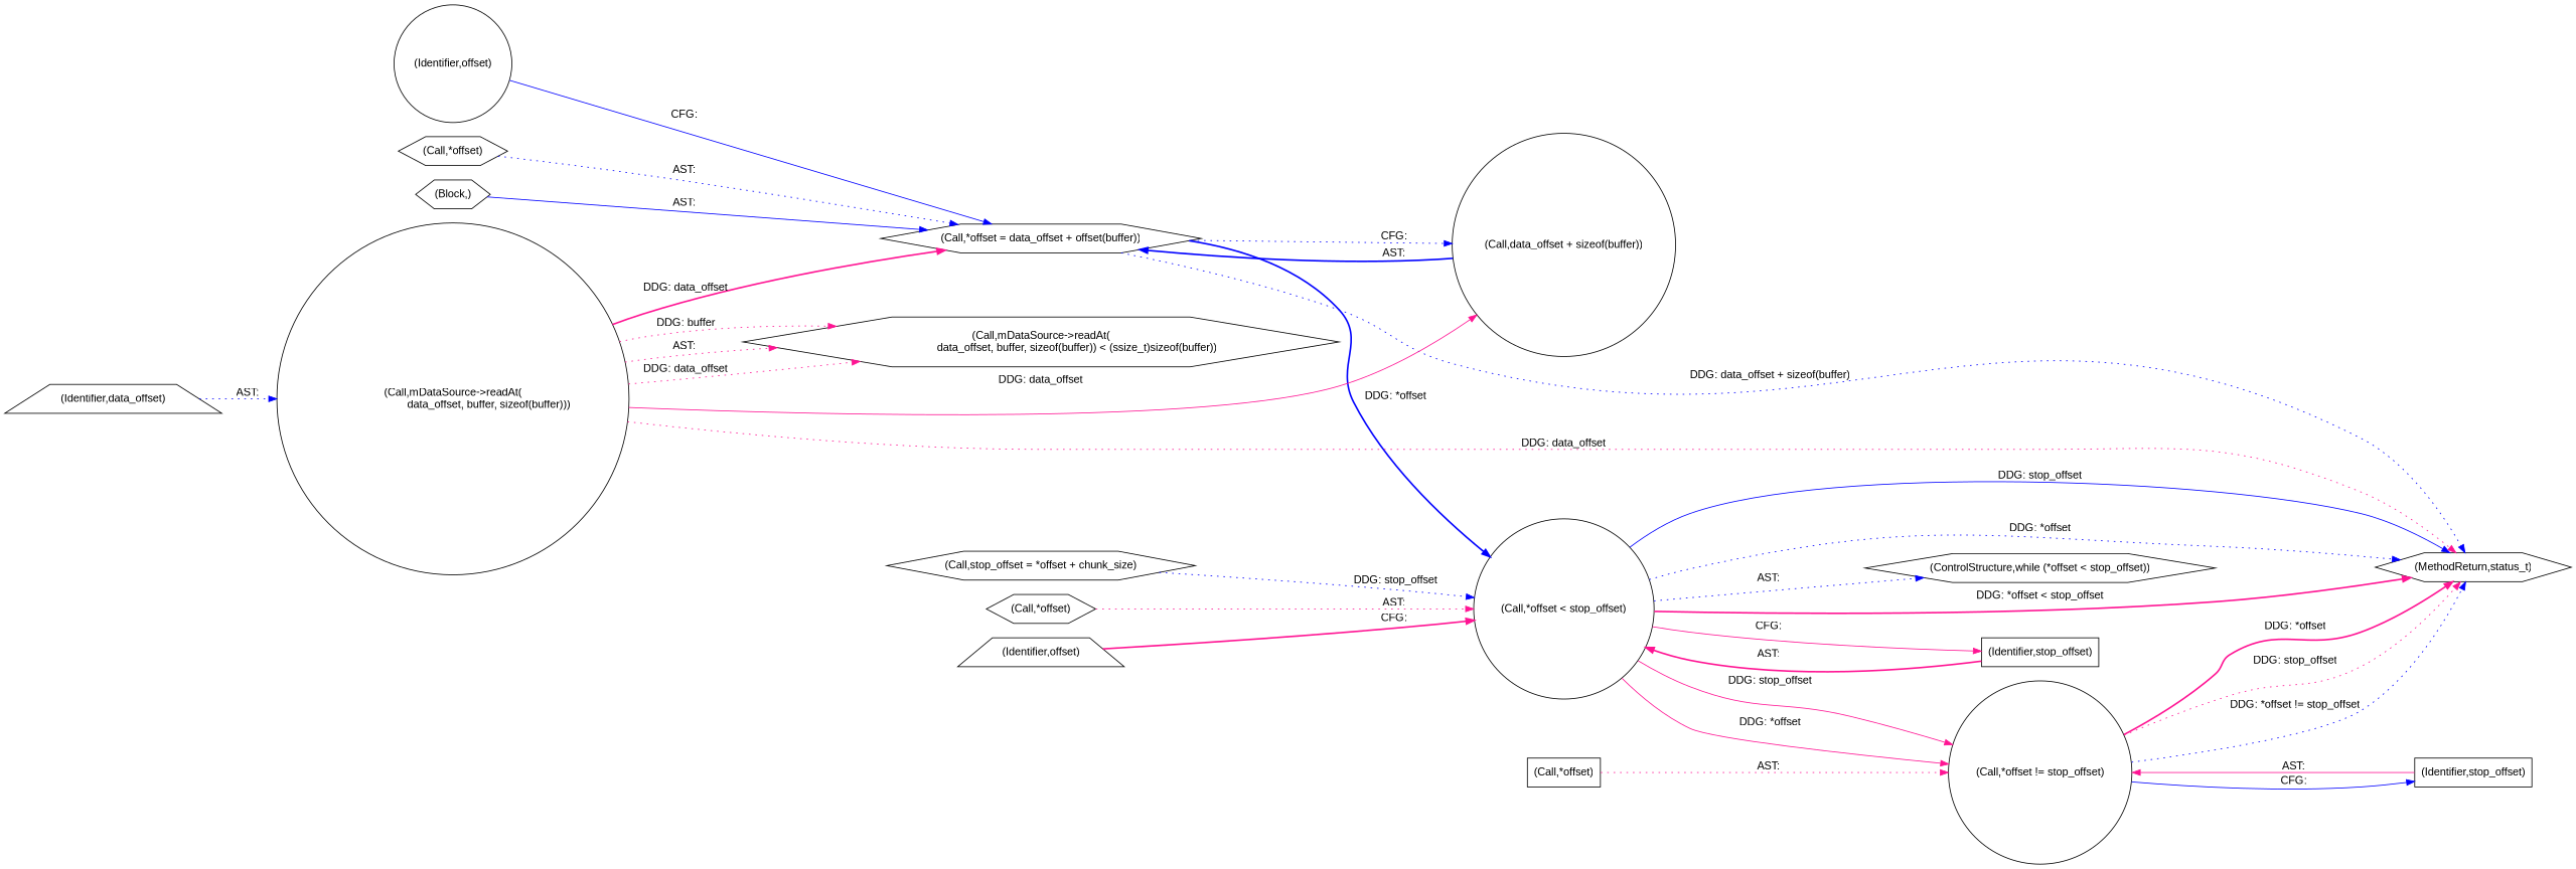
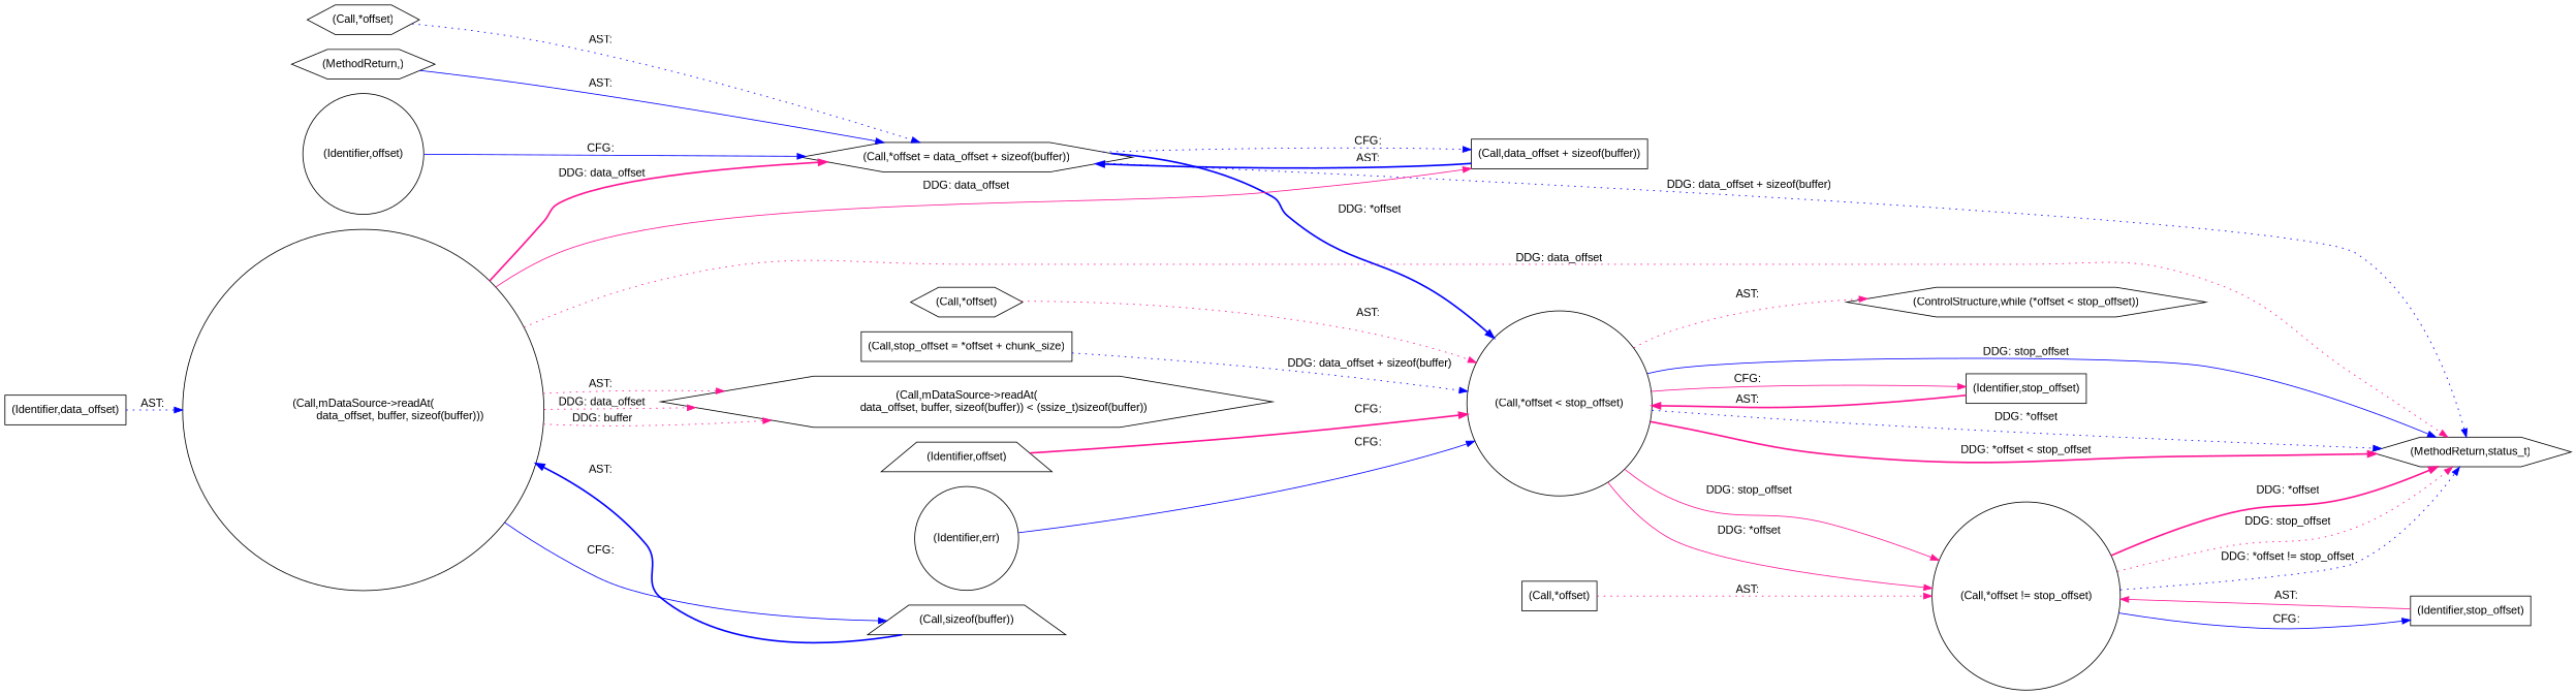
  digraph {
    fontname="Liberation Sans"
    rankdir=LR
    node [fontname="Liberation Sans" shape=hexagon]
    edge [color=deeppink fontname="Liberation Sans" style=dotted]
-   n1 [label="(Call,*offset = data_offset + offset(buffer))"]
+   n1 [label="(Call,*offset = data_offset + sizeof(buffer))"]
    n2 [label="(Call,*offset < stop_offset)" shape=circle]
    n3 [label="(MethodReturn,status_t)"]
-   n4 [label="(Call,data_offset + sizeof(buffer))" shape=circle]
+   n4 [label="(Call,data_offset + sizeof(buffer))" shape=box]
    n5 [label="(Call,*offset != stop_offset)" shape=circle]
    n6 [label="(ControlStructure,while (*offset < stop_offset))"]
    n7 [label="(Identifier,stop_offset)" shape=box]
-   n8 [label="(Block,)"]
+   n8 [label="(MethodReturn,)"]
    n9 [label="(Call,mDataSource->readAt(\n                        data_offset, buffer, sizeof(buffer)))" shape=circle]
+   n10 [label="(Call,sizeof(buffer))" shape=trapezium]
    n11 [label="(Call,mDataSource->readAt(\n                        data_offset, buffer, sizeof(buffer)) < (ssize_t)sizeof(buffer))"]
    n12 [label="(Identifier,stop_offset)" shape=box]
    n13 [label="(Identifier,offset)" shape=circle]
+   n14 [label="(Identifier,err)" shape=circle]
    n15 [label="(Call,*offset)"]
    n16 [label="(Call,*offset)" shape=box]
-   n17 [label="(Identifier,data_offset)" shape=trapezium]
+   n17 [label="(Identifier,data_offset)" shape=box]
    n18 [label="(Call,*offset)"]
-   n19 [label="(Call,stop_offset = *offset + chunk_size)"]
+   n19 [label="(Call,stop_offset = *offset + chunk_size)" shape=box]
    n20 [label="(Identifier,offset)" shape=trapezium]
    n1 -> n2 [color=blue label="DDG: *offset" style=bold]
    n1 -> n3 [color=blue label="DDG: data_offset + sizeof(buffer)"]
    n1 -> n4 [color=blue label="CFG: "]
    n2 -> n3 [color=blue label="DDG: stop_offset" style=solid]
    n2 -> n3 [color=blue label="DDG: *offset"]
    n2 -> n3 [label="DDG: *offset < stop_offset" style=bold]
    n2 -> n5 [label="DDG: *offset" style=solid]
    n2 -> n5 [label="DDG: stop_offset" style=solid]
-   n2 -> n6 [color=blue label="AST: "]
+   n2 -> n6 [label="AST: "]
    n2 -> n7 [label="CFG: " style=solid]
    n4 -> n1 [color=blue label="AST: " style=bold]
    n5 -> n3 [label="DDG: stop_offset"]
    n5 -> n3 [color=blue label="DDG: *offset != stop_offset"]
    n5 -> n3 [label="DDG: *offset" style=bold]
    n5 -> n12 [color=blue label="CFG: " style=solid]
    n7 -> n2 [label="AST: " style=bold]
    n8 -> n1 [color=blue label="AST: " style=solid]
    n9 -> n1 [label="DDG: data_offset" style=bold]
    n9 -> n3 [label="DDG: data_offset"]
    n9 -> n4 [label="DDG: data_offset" style=solid]
+   n9 -> n10 [color=blue label="CFG: " style=solid]
    n9 -> n11 [label="AST: "]
    n9 -> n11 [label="DDG: data_offset"]
    n9 -> n11 [label="DDG: buffer"]
+   n10 -> n9 [color=blue label="AST: " style=bold]
    n12 -> n5 [label="AST: " style=solid]
    n13 -> n1 [color=blue label="CFG: " style=solid]
+   n14 -> n2 [color=blue label="CFG: " style=solid]
    n15 -> n1 [color=blue label="AST: "]
    n16 -> n5 [label="AST: "]
    n17 -> n9 [color=blue label="AST: "]
    n18 -> n2 [label="AST: "]
-   n19 -> n2 [color=blue label="DDG: stop_offset"]
+   n19 -> n2 [color=blue label="DDG: data_offset + sizeof(buffer)"]
    n20 -> n2 [label="CFG: " style=bold]
  }
